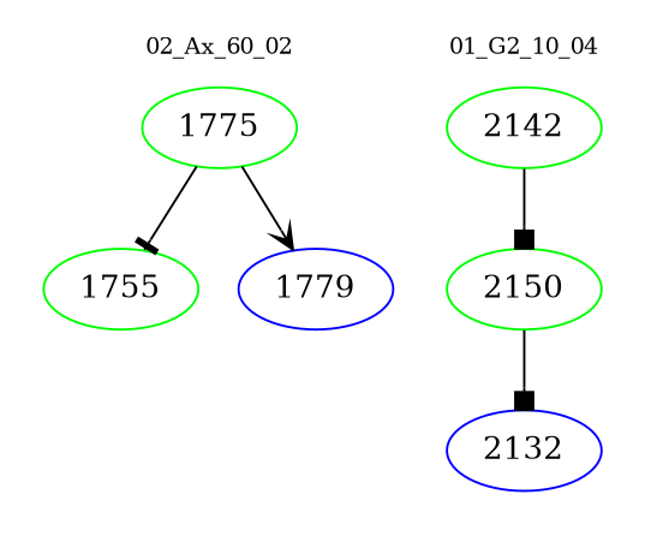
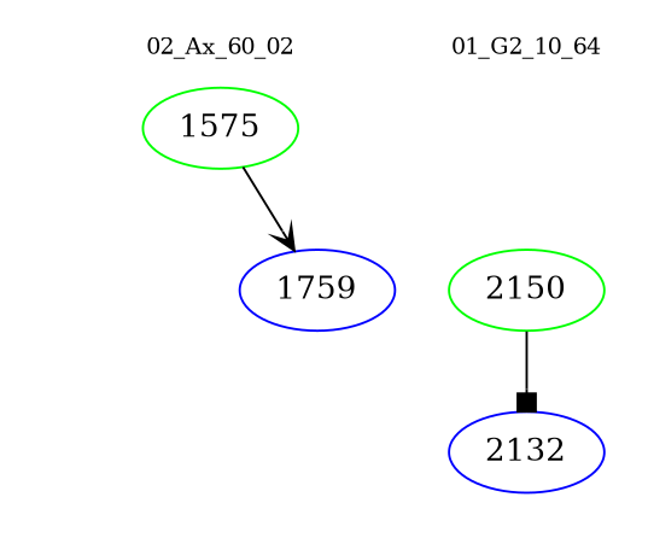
  digraph {
    node [color=green]
    edge [arrowhead=box color=black]
-   n1 [label=1775]
-   n2 [label=1755]
-   n3 [color=blue label=1779]
-   n4 [label=2142]
+   n1 [label=1575]
+   n3 [color=blue label=1759]
    n5 [color=blue label=2132]
    n6 [label=2150]
    subgraph cluster_1 {
      color=white
      fontsize=10
      label="02_Ax_60_02"
      n1
-     n2
      n3
    }
    subgraph cluster_2 {
      color=white
      fontsize=10
-     label="01_G2_10_04"
-     n4
+     label="01_G2_10_64"
      n5
      n6
    }
-   n1 -> n2 [arrowhead=tee]
    n1 -> n3 [arrowhead=vee]
-   n4 -> n6
    n6 -> n5
  }
